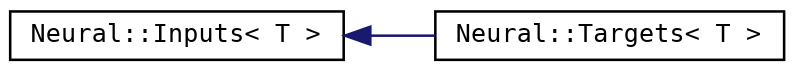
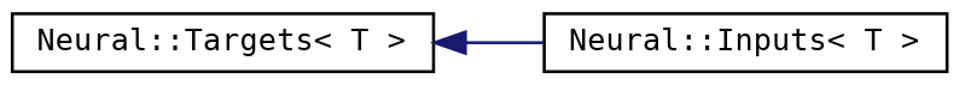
  digraph {
    rankdir=LR
    fontname="DejaVu Sans Mono"
    node [color=black fillcolor=white fontname="DejaVu Sans Mono" fontsize=10 shape=record style=filled]
    n1 [height=0.2 label="Neural::Inputs\< T \>" width=0.4]
    n2 [height=0.2 label="Neural::Targets\< T \>" width=0.4]
-   n1 -> n2 [color=midnightblue dir=back fontname="DejaVu Sans Mono" fontsize=10 labelfontname=Helvetica labelfontsize=10 style=solid]
+   n2 -> n1 [color=midnightblue dir=back fontname="DejaVu Sans Mono" fontsize=10 labelfontname=Helvetica labelfontsize=10 style=solid]
  }
